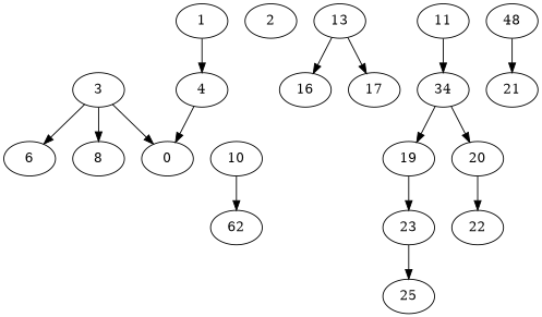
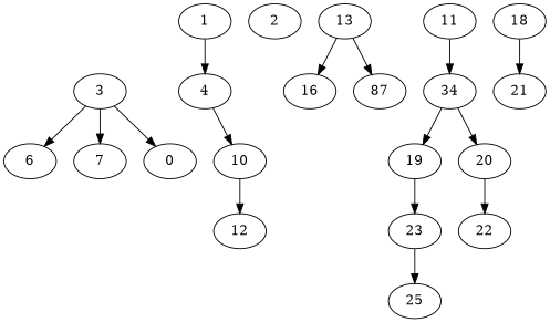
  digraph {
    node [alpha=0.18]
    4 [alpha=0.07]
    1
    10 [alpha=0.11]
-   12 [alpha=0.10 label=62]
+   12 [alpha=0.10]
    2
    3 [alpha=0.02]
    n7 [alpha=0.17 label=0]
    6 [alpha=0.13]
-   7 [alpha=0.13 label=8]
+   7 [alpha=0.13]
    13 [alpha=0.03]
    16 [alpha=0.17]
-   17 [alpha=0.06]
+   17 [alpha=0.06 label=87]
    11 [alpha=0.05]
    n14 [alpha=0.06 label=34]
    19 [alpha=0.16]
    20
    23 [alpha=0.10]
    22 [alpha=0.04]
-   18 [alpha=0.11 label=48]
+   18 [alpha=0.11]
    21 [alpha=0.11]
    25 [alpha=0.15]
-   4 -> n7
+   4 -> 10
    1 -> 4
    10 -> 12
    3 -> n7
    3 -> 6
    3 -> 7
    13 -> 16
    13 -> 17
    11 -> n14
    n14 -> 19
    n14 -> 20
    19 -> 23
    20 -> 22
    23 -> 25
    18 -> 21
  }
